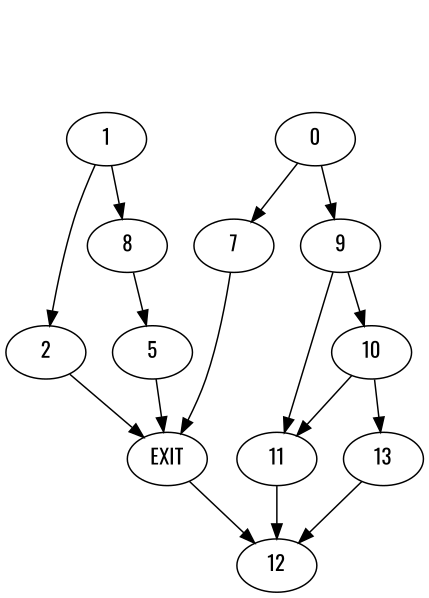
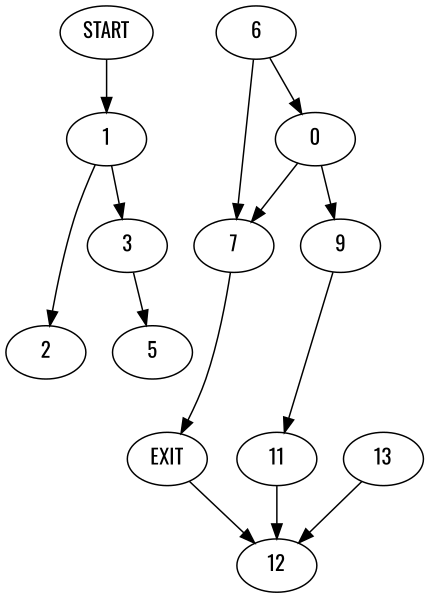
  digraph {
    fontname=Oswald
    node [fontname=Oswald]
    edge [fontname=Oswald]
+   n1 [label=START]
    1
    2
-   3 [label=8]
+   3
    n5 [label=EXIT]
    12
    5
+   6
    7
    n10 [label=0]
    9
-   10
    11
    13
+   n1 -> 1
    1 -> 2
    1 -> 3
-   2 -> n5
    3 -> 5
    n5 -> 12
-   5 -> n5
+   6 -> 7
+   6 -> n10
    7 -> n5
    n10 -> 7
    n10 -> 9
-   9 -> 10
    9 -> 11
-   10 -> 11
-   10 -> 13
    11 -> 12
    13 -> 12
  }
